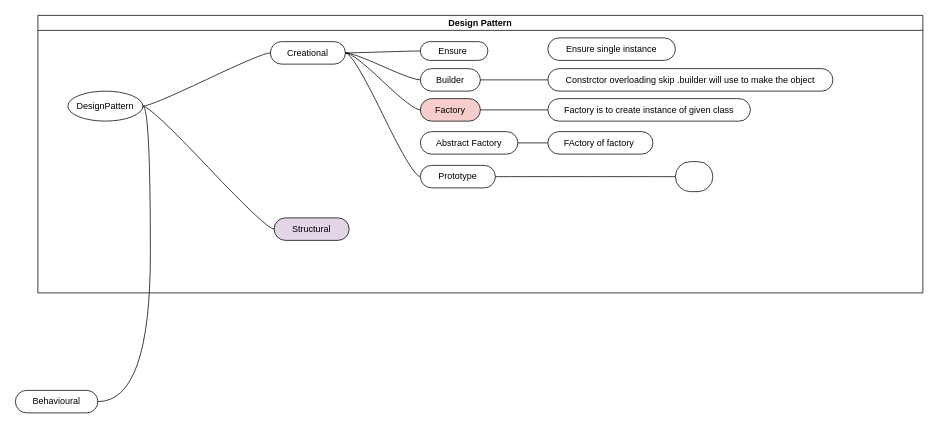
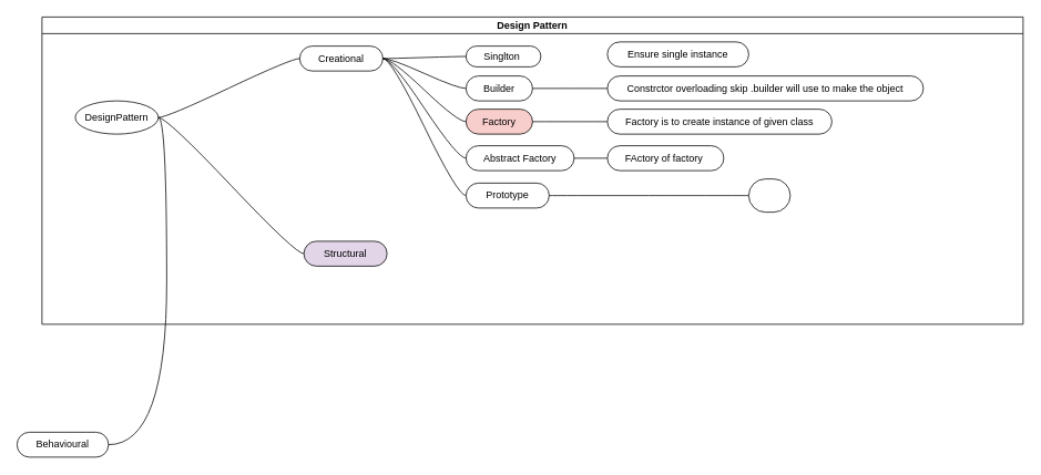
  <mxCell id="0" />
  <mxCell id="1" parent="0" />
  <mxCell id="2" value="Design Pattern" style="swimlane;startSize=20;horizontal=1;containerType=tree;" parent="1" vertex="1"><mxGeometry x="50" y="20" width="1180" height="370" as="geometry" /></mxCell>
  <mxCell id="3" value="" style="edgeStyle=entityRelationEdgeStyle;startArrow=none;endArrow=none;segment=10;curved=1;sourcePerimeterSpacing=0;targetPerimeterSpacing=0;" parent="2" source="5" target="6" edge="1"><mxGeometry relative="1" as="geometry" /></mxCell>
  <mxCell id="4" style="edgeStyle=entityRelationEdgeStyle;html=1;startArrow=none;endArrow=none;segment=10;curved=1;sourcePerimeterSpacing=0;targetPerimeterSpacing=0;entryX=0;entryY=0.5;entryDx=0;entryDy=0;" parent="2" source="5" target="7" edge="1"><mxGeometry relative="1" as="geometry" /></mxCell>
  <mxCell id="5" value="DesignPattern" style="ellipse;whiteSpace=wrap;html=1;align=center;treeFolding=1;treeMoving=1;newEdgeStyle={&quot;edgeStyle&quot;:&quot;entityRelationEdgeStyle&quot;,&quot;startArrow&quot;:&quot;none&quot;,&quot;endArrow&quot;:&quot;none&quot;,&quot;segment&quot;:10,&quot;curved&quot;:1,&quot;sourcePerimeterSpacing&quot;:0,&quot;targetPerimeterSpacing&quot;:0};" parent="2" vertex="1"><mxGeometry x="40" y="101" width="100" height="40" as="geometry" /></mxCell>
  <mxCell id="6" value="Creational" style="whiteSpace=wrap;html=1;rounded=1;arcSize=50;align=center;verticalAlign=middle;strokeWidth=1;autosize=1;spacing=4;treeFolding=1;treeMoving=1;newEdgeStyle={&quot;edgeStyle&quot;:&quot;entityRelationEdgeStyle&quot;,&quot;startArrow&quot;:&quot;none&quot;,&quot;endArrow&quot;:&quot;none&quot;,&quot;segment&quot;:10,&quot;curved&quot;:1,&quot;sourcePerimeterSpacing&quot;:0,&quot;targetPerimeterSpacing&quot;:0};" parent="2" vertex="1"><mxGeometry x="310" y="35" width="100" height="30" as="geometry" /></mxCell>
  <mxCell id="7" value="Structural" style="whiteSpace=wrap;html=1;rounded=1;arcSize=50;align=center;verticalAlign=middle;strokeWidth=1;autosize=1;spacing=4;treeFolding=1;treeMoving=1;newEdgeStyle={&quot;edgeStyle&quot;:&quot;entityRelationEdgeStyle&quot;,&quot;startArrow&quot;:&quot;none&quot;,&quot;endArrow&quot;:&quot;none&quot;,&quot;segment&quot;:10,&quot;curved&quot;:1,&quot;sourcePerimeterSpacing&quot;:0,&quot;targetPerimeterSpacing&quot;:0};fillColor=#e1d5e7;" parent="2" vertex="1"><mxGeometry x="315" y="270" width="100" height="30" as="geometry" /></mxCell>
  <mxCell id="8" value="" style="edgeStyle=entityRelationEdgeStyle;startArrow=none;endArrow=none;segment=10;curved=1;sourcePerimeterSpacing=0;targetPerimeterSpacing=0;" parent="2" source="6" target="9" edge="1"><mxGeometry relative="1" as="geometry"><mxPoint x="180" y="221" as="sourcePoint" /></mxGeometry></mxCell>
- <mxCell id="9" value="Ensure&amp;nbsp;" style="whiteSpace=wrap;html=1;rounded=1;arcSize=50;align=center;verticalAlign=middle;strokeWidth=1;autosize=1;spacing=4;treeFolding=1;treeMoving=1;newEdgeStyle={&quot;edgeStyle&quot;:&quot;entityRelationEdgeStyle&quot;,&quot;startArrow&quot;:&quot;none&quot;,&quot;endArrow&quot;:&quot;none&quot;,&quot;segment&quot;:10,&quot;curved&quot;:1,&quot;sourcePerimeterSpacing&quot;:0,&quot;targetPerimeterSpacing&quot;:0};" parent="2" vertex="1"><mxGeometry x="510" y="35" width="90" height="25" as="geometry" /></mxCell>
+ <mxCell id="9" value="Singlton&amp;nbsp;" style="whiteSpace=wrap;html=1;rounded=1;arcSize=50;align=center;verticalAlign=middle;strokeWidth=1;autosize=1;spacing=4;treeFolding=1;treeMoving=1;newEdgeStyle={&quot;edgeStyle&quot;:&quot;entityRelationEdgeStyle&quot;,&quot;startArrow&quot;:&quot;none&quot;,&quot;endArrow&quot;:&quot;none&quot;,&quot;segment&quot;:10,&quot;curved&quot;:1,&quot;sourcePerimeterSpacing&quot;:0,&quot;targetPerimeterSpacing&quot;:0};" parent="2" vertex="1"><mxGeometry x="510" y="35" width="90" height="25" as="geometry" /></mxCell>
  <mxCell id="10" value="" style="edgeStyle=entityRelationEdgeStyle;startArrow=none;endArrow=none;segment=10;curved=1;sourcePerimeterSpacing=0;targetPerimeterSpacing=0;" parent="2" source="6" target="11" edge="1"><mxGeometry relative="1" as="geometry"><mxPoint x="200" y="161" as="sourcePoint" /></mxGeometry></mxCell>
  <mxCell id="11" value="Builder" style="whiteSpace=wrap;html=1;rounded=1;arcSize=50;align=center;verticalAlign=middle;strokeWidth=1;autosize=1;spacing=4;treeFolding=1;treeMoving=1;newEdgeStyle={&quot;edgeStyle&quot;:&quot;entityRelationEdgeStyle&quot;,&quot;startArrow&quot;:&quot;none&quot;,&quot;endArrow&quot;:&quot;none&quot;,&quot;segment&quot;:10,&quot;curved&quot;:1,&quot;sourcePerimeterSpacing&quot;:0,&quot;targetPerimeterSpacing&quot;:0};" parent="2" vertex="1"><mxGeometry x="510" y="71" width="80" height="30" as="geometry" /></mxCell>
  <mxCell id="12" value="" style="edgeStyle=entityRelationEdgeStyle;startArrow=none;endArrow=none;segment=10;curved=1;sourcePerimeterSpacing=0;targetPerimeterSpacing=0;" edge="1" target="13" source="6" parent="2"><mxGeometry relative="1" as="geometry"><mxPoint x="200" y="151" as="sourcePoint" /></mxGeometry></mxCell>
  <mxCell id="13" value="Factory" style="whiteSpace=wrap;html=1;rounded=1;arcSize=50;align=center;verticalAlign=middle;strokeWidth=1;autosize=1;spacing=4;treeFolding=1;treeMoving=1;newEdgeStyle={&quot;edgeStyle&quot;:&quot;entityRelationEdgeStyle&quot;,&quot;startArrow&quot;:&quot;none&quot;,&quot;endArrow&quot;:&quot;none&quot;,&quot;segment&quot;:10,&quot;curved&quot;:1,&quot;sourcePerimeterSpacing&quot;:0,&quot;targetPerimeterSpacing&quot;:0};fillColor=#f8cecc;" vertex="1" parent="2"><mxGeometry x="510" y="111" width="80" height="30" as="geometry" /></mxCell>
+ <mxCell id="14" value="" style="edgeStyle=entityRelationEdgeStyle;startArrow=none;endArrow=none;segment=10;curved=1;sourcePerimeterSpacing=0;targetPerimeterSpacing=0;" edge="1" target="15" source="6" parent="2"><mxGeometry relative="1" as="geometry"><mxPoint x="200" y="151" as="sourcePoint" /></mxGeometry></mxCell>
  <mxCell id="15" value="Abstract Factory" style="whiteSpace=wrap;html=1;rounded=1;arcSize=50;align=center;verticalAlign=middle;strokeWidth=1;autosize=1;spacing=4;treeFolding=1;treeMoving=1;newEdgeStyle={&quot;edgeStyle&quot;:&quot;entityRelationEdgeStyle&quot;,&quot;startArrow&quot;:&quot;none&quot;,&quot;endArrow&quot;:&quot;none&quot;,&quot;segment&quot;:10,&quot;curved&quot;:1,&quot;sourcePerimeterSpacing&quot;:0,&quot;targetPerimeterSpacing&quot;:0};" vertex="1" parent="2"><mxGeometry x="510" y="155" width="130" height="30" as="geometry" /></mxCell>
  <mxCell id="16" value="" style="edgeStyle=entityRelationEdgeStyle;startArrow=none;endArrow=none;segment=10;curved=1;sourcePerimeterSpacing=0;targetPerimeterSpacing=0;" edge="1" target="17" source="6" parent="2"><mxGeometry relative="1" as="geometry"><mxPoint x="470" y="80" as="sourcePoint" /></mxGeometry></mxCell>
  <mxCell id="17" value="Prototype" style="whiteSpace=wrap;html=1;rounded=1;arcSize=50;align=center;verticalAlign=middle;strokeWidth=1;autosize=1;spacing=4;treeFolding=1;treeMoving=1;newEdgeStyle={&quot;edgeStyle&quot;:&quot;entityRelationEdgeStyle&quot;,&quot;startArrow&quot;:&quot;none&quot;,&quot;endArrow&quot;:&quot;none&quot;,&quot;segment&quot;:10,&quot;curved&quot;:1,&quot;sourcePerimeterSpacing&quot;:0,&quot;targetPerimeterSpacing&quot;:0};" vertex="1" parent="2"><mxGeometry x="510" y="200" width="100" height="30" as="geometry" /></mxCell>
  <mxCell id="18" value="Ensure single instance" style="whiteSpace=wrap;html=1;rounded=1;arcSize=50;align=center;verticalAlign=middle;strokeWidth=1;autosize=1;spacing=4;treeFolding=1;treeMoving=1;newEdgeStyle={&quot;edgeStyle&quot;:&quot;entityRelationEdgeStyle&quot;,&quot;startArrow&quot;:&quot;none&quot;,&quot;endArrow&quot;:&quot;none&quot;,&quot;segment&quot;:10,&quot;curved&quot;:1,&quot;sourcePerimeterSpacing&quot;:0,&quot;targetPerimeterSpacing&quot;:0};" vertex="1" parent="2"><mxGeometry x="680" y="30" width="170" height="30" as="geometry" /></mxCell>
  <mxCell id="19" value="" style="edgeStyle=entityRelationEdgeStyle;startArrow=none;endArrow=none;segment=10;curved=1;sourcePerimeterSpacing=0;targetPerimeterSpacing=0;" edge="1" target="20" source="11" parent="2"><mxGeometry relative="1" as="geometry"><mxPoint x="470" y="80" as="sourcePoint" /></mxGeometry></mxCell>
  <mxCell id="20" value="Constrctor overloading skip .builder will use to make the object" style="whiteSpace=wrap;html=1;rounded=1;arcSize=50;align=center;verticalAlign=middle;strokeWidth=1;autosize=1;spacing=4;treeFolding=1;treeMoving=1;newEdgeStyle={&quot;edgeStyle&quot;:&quot;entityRelationEdgeStyle&quot;,&quot;startArrow&quot;:&quot;none&quot;,&quot;endArrow&quot;:&quot;none&quot;,&quot;segment&quot;:10,&quot;curved&quot;:1,&quot;sourcePerimeterSpacing&quot;:0,&quot;targetPerimeterSpacing&quot;:0};" vertex="1" parent="2"><mxGeometry x="680" y="71" width="380" height="30" as="geometry" /></mxCell>
  <mxCell id="21" value="" style="edgeStyle=entityRelationEdgeStyle;startArrow=none;endArrow=none;segment=10;curved=1;sourcePerimeterSpacing=0;targetPerimeterSpacing=0;" edge="1" target="22" source="13" parent="2"><mxGeometry relative="1" as="geometry"><mxPoint x="590" y="80" as="sourcePoint" /></mxGeometry></mxCell>
  <mxCell id="22" value="Factory is to create instance of given class" style="whiteSpace=wrap;html=1;rounded=1;arcSize=50;align=center;verticalAlign=middle;strokeWidth=1;autosize=1;spacing=4;treeFolding=1;treeMoving=1;newEdgeStyle={&quot;edgeStyle&quot;:&quot;entityRelationEdgeStyle&quot;,&quot;startArrow&quot;:&quot;none&quot;,&quot;endArrow&quot;:&quot;none&quot;,&quot;segment&quot;:10,&quot;curved&quot;:1,&quot;sourcePerimeterSpacing&quot;:0,&quot;targetPerimeterSpacing&quot;:0};" vertex="1" parent="2"><mxGeometry x="680" y="111" width="270" height="30" as="geometry" /></mxCell>
  <mxCell id="23" value="" style="edgeStyle=entityRelationEdgeStyle;startArrow=none;endArrow=none;segment=10;curved=1;sourcePerimeterSpacing=0;targetPerimeterSpacing=0;" edge="1" target="24" source="15" parent="2"><mxGeometry relative="1" as="geometry"><mxPoint x="800" y="80" as="sourcePoint" /></mxGeometry></mxCell>
  <mxCell id="24" value="FActory of factory&amp;nbsp;&lt;br&gt;" style="whiteSpace=wrap;html=1;rounded=1;arcSize=50;align=center;verticalAlign=middle;strokeWidth=1;autosize=1;spacing=4;treeFolding=1;treeMoving=1;newEdgeStyle={&quot;edgeStyle&quot;:&quot;entityRelationEdgeStyle&quot;,&quot;startArrow&quot;:&quot;none&quot;,&quot;endArrow&quot;:&quot;none&quot;,&quot;segment&quot;:10,&quot;curved&quot;:1,&quot;sourcePerimeterSpacing&quot;:0,&quot;targetPerimeterSpacing&quot;:0};" vertex="1" parent="2"><mxGeometry x="680" y="155" width="140" height="30" as="geometry" /></mxCell>
  <mxCell id="25" value="" style="edgeStyle=entityRelationEdgeStyle;startArrow=none;endArrow=none;segment=10;curved=1;sourcePerimeterSpacing=0;targetPerimeterSpacing=0;" edge="1" target="26" source="17" parent="2"><mxGeometry relative="1" as="geometry"><mxPoint x="800" y="80" as="sourcePoint" /></mxGeometry></mxCell>
  <mxCell id="26" value="" style="whiteSpace=wrap;html=1;rounded=1;arcSize=50;align=center;verticalAlign=middle;strokeWidth=1;autosize=1;spacing=4;treeFolding=1;treeMoving=1;newEdgeStyle={&quot;edgeStyle&quot;:&quot;entityRelationEdgeStyle&quot;,&quot;startArrow&quot;:&quot;none&quot;,&quot;endArrow&quot;:&quot;none&quot;,&quot;segment&quot;:10,&quot;curved&quot;:1,&quot;sourcePerimeterSpacing&quot;:0,&quot;targetPerimeterSpacing&quot;:0};" vertex="1" parent="2"><mxGeometry x="850" y="195" width="50" height="40" as="geometry" /></mxCell>
  <mxCell id="27" value="Behavioural" style="whiteSpace=wrap;html=1;rounded=1;arcSize=50;align=center;verticalAlign=middle;strokeWidth=1;autosize=1;spacing=4;treeFolding=1;treeMoving=1;newEdgeStyle={&quot;edgeStyle&quot;:&quot;entityRelationEdgeStyle&quot;,&quot;startArrow&quot;:&quot;none&quot;,&quot;endArrow&quot;:&quot;none&quot;,&quot;segment&quot;:10,&quot;curved&quot;:1,&quot;sourcePerimeterSpacing&quot;:0,&quot;targetPerimeterSpacing&quot;:0};" parent="1" vertex="1"><mxGeometry x="20" y="520" width="110" height="30" as="geometry" /></mxCell>
  <mxCell id="28" value="" style="edgeStyle=entityRelationEdgeStyle;startArrow=none;endArrow=none;segment=10;curved=1;sourcePerimeterSpacing=0;targetPerimeterSpacing=0;" parent="1" source="5" target="27" edge="1"><mxGeometry relative="1" as="geometry" /></mxCell>
